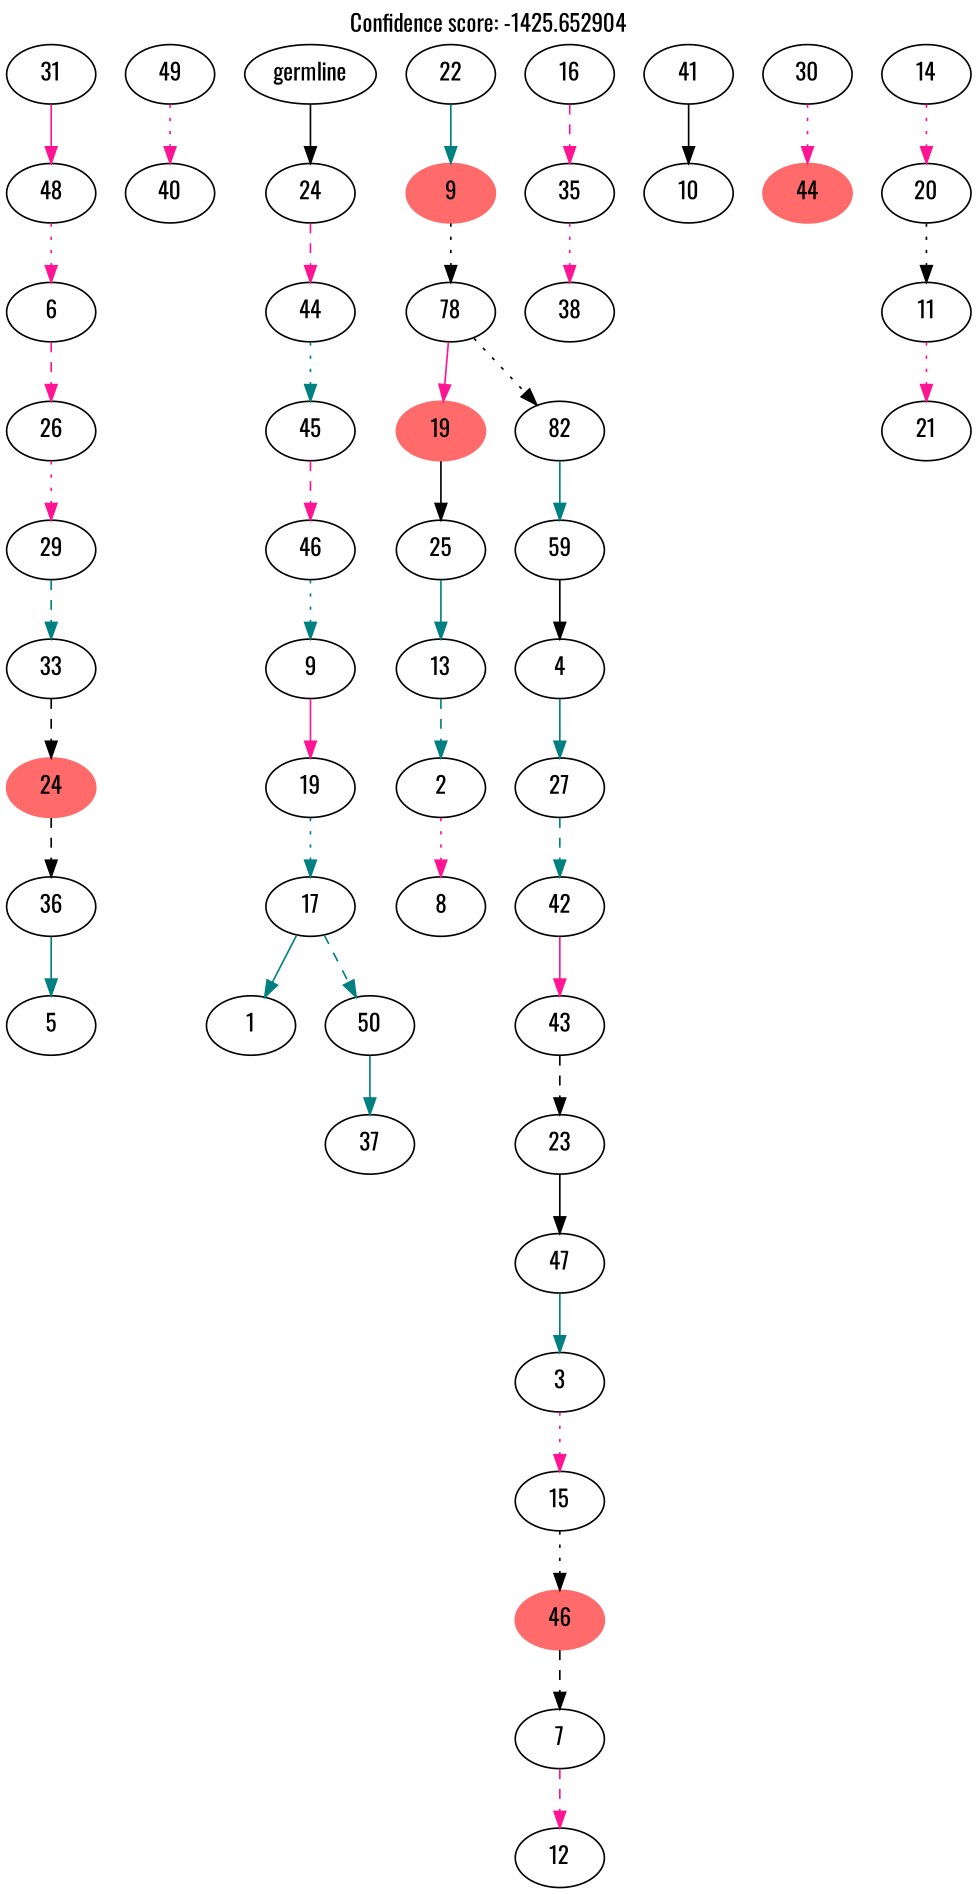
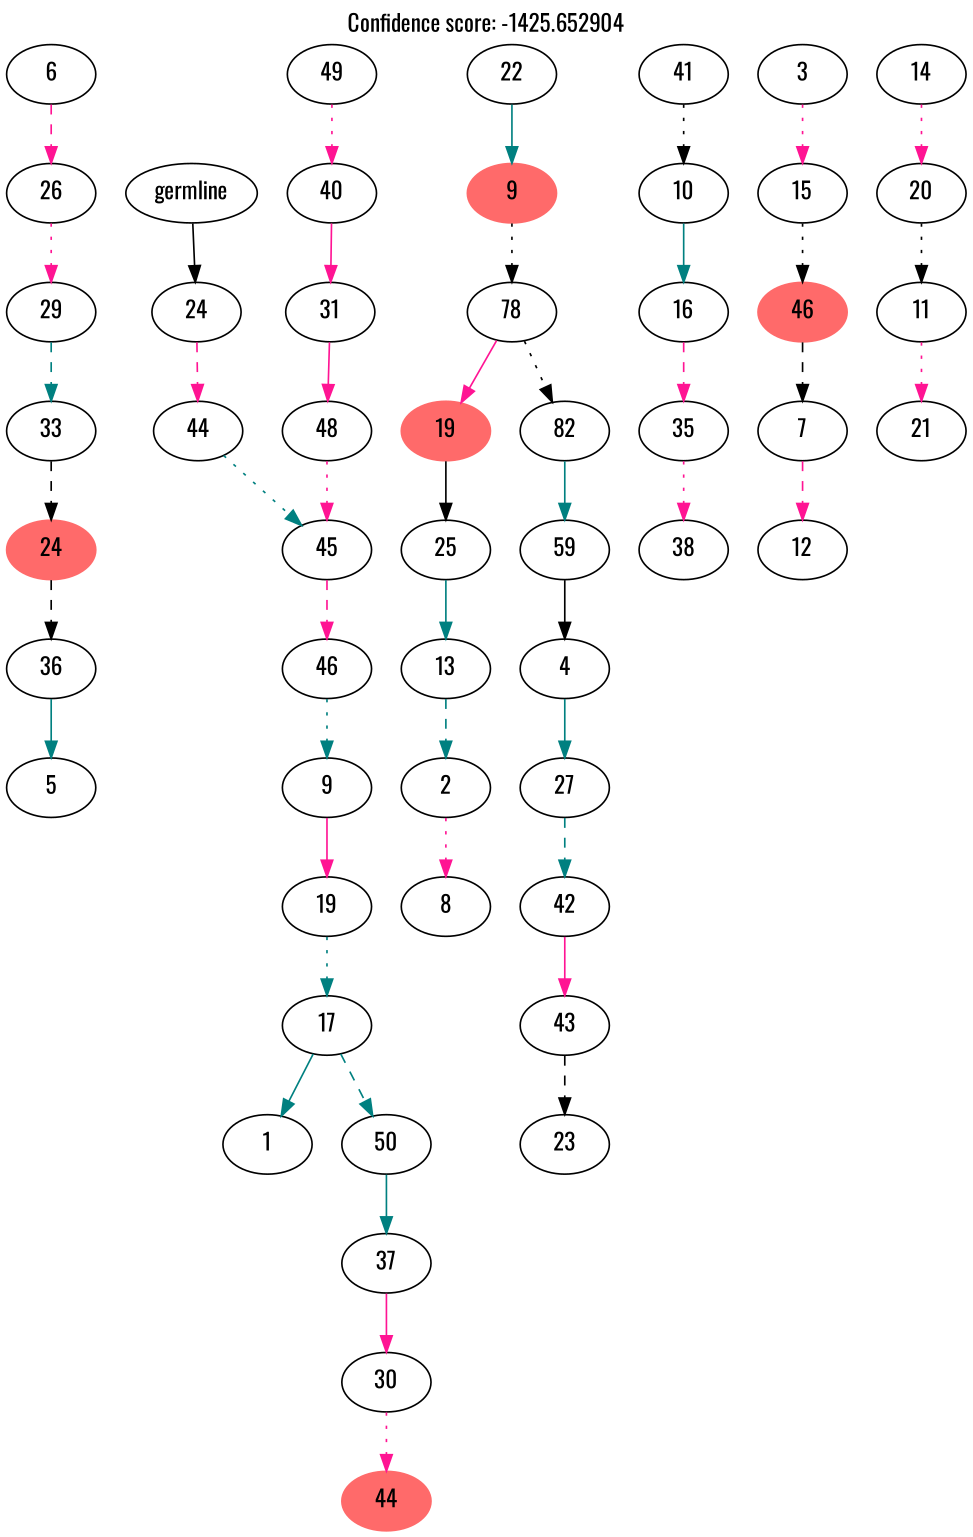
  digraph {
    fontname=Oswald
    label="Confidence score: -1425.652904"
    labelloc=t
    node [fontname=Oswald]
    edge [color=deeppink fontname=Oswald style=solid]
    n1 [label=36]
    n2 [label=5]
    n3 [color=indianred1 label=24 style=filled]
    n4 [label=33]
    n5 [label=29]
    n6 [label=26]
    n7 [label=6]
    n8 [label=48]
    n9 [label=31]
    n10 [label=40]
    n11 [label=49]
    n12 [label=1]
    n13 [label=2]
    n14 [label=8]
    n15 [label=13]
    n16 [label=25]
    n17 [color=indianred1 label=19 style=filled]
    n18 [label=35]
    n19 [label=38]
    n20 [label=16]
    n21 [label=10]
    n22 [label=41]
    n23 [label=12]
    n24 [label=7]
    n25 [color=indianred1 label=46 style=filled]
    n26 [label=15]
    n27 [label=3]
-   n28 [label=47]
    n29 [label=23]
    n30 [label=43]
    n31 [label=42]
    n32 [label=27]
    n33 [label=4]
    n34 [label=59]
    n35 [label=82]
    n36 [label=78]
    n37 [color=indianred1 label=9 style=filled]
    n38 [label=22]
    n39 [color=indianred1 label=44 style=filled]
    n40 [label=30]
    n41 [label=37]
    n42 [label=50]
    n43 [label=17]
    n44 [label=19]
    n45 [label=11]
    n46 [label=21]
    n47 [label=20]
    n48 [label=14]
    n49 [label=9]
    n50 [label=46]
    n51 [label=45]
    n52 [label=44]
    n53 [label=24]
    n54 [label=germline]
    n1 -> n2 [color=teal]
    n3 -> n1 [color=black style=dashed]
    n4 -> n3 [color=black style=dashed]
    n5 -> n4 [color=teal style=dashed]
    n6 -> n5 [style=dotted]
    n7 -> n6 [style=dashed]
-   n8 -> n7 [style=dotted]
+   n8 -> n51 [style=dotted]
    n9 -> n8
+   n10 -> n9
    n11 -> n10 [style=dotted]
    n13 -> n14 [style=dotted]
    n15 -> n13 [color=teal style=dashed]
    n16 -> n15 [color=teal]
    n17 -> n16 [color=black]
    n18 -> n19 [style=dotted]
    n20 -> n18 [style=dashed]
-   n22 -> n21 [color=black]
+   n21 -> n20 [color=teal]
+   n22 -> n21 [color=black style=dotted]
    n24 -> n23 [style=dashed]
    n25 -> n24 [color=black style=dashed]
    n26 -> n25 [color=black style=dotted]
    n27 -> n26 [style=dotted]
-   n28 -> n27 [color=teal]
-   n29 -> n28 [color=black]
    n30 -> n29 [color=black style=dashed]
    n31 -> n30
    n32 -> n31 [color=teal style=dashed]
    n33 -> n32 [color=teal]
    n34 -> n33 [color=black]
    n35 -> n34 [color=teal]
    n36 -> n17
    n36 -> n35 [color=black style=dotted]
    n37 -> n36 [color=black style=dotted]
    n38 -> n37 [color=teal]
    n40 -> n39 [style=dotted]
+   n41 -> n40
    n42 -> n41 [color=teal]
    n43 -> n12 [color=teal]
    n43 -> n42 [color=teal style=dashed]
    n44 -> n43 [color=teal style=dotted]
    n45 -> n46 [style=dotted]
    n47 -> n45 [color=black style=dotted]
    n48 -> n47 [style=dotted]
    n49 -> n44
    n50 -> n49 [color=teal style=dotted]
    n51 -> n50 [style=dashed]
    n52 -> n51 [color=teal style=dotted]
    n53 -> n52 [style=dashed]
    n54 -> n53 [color=black]
  }
